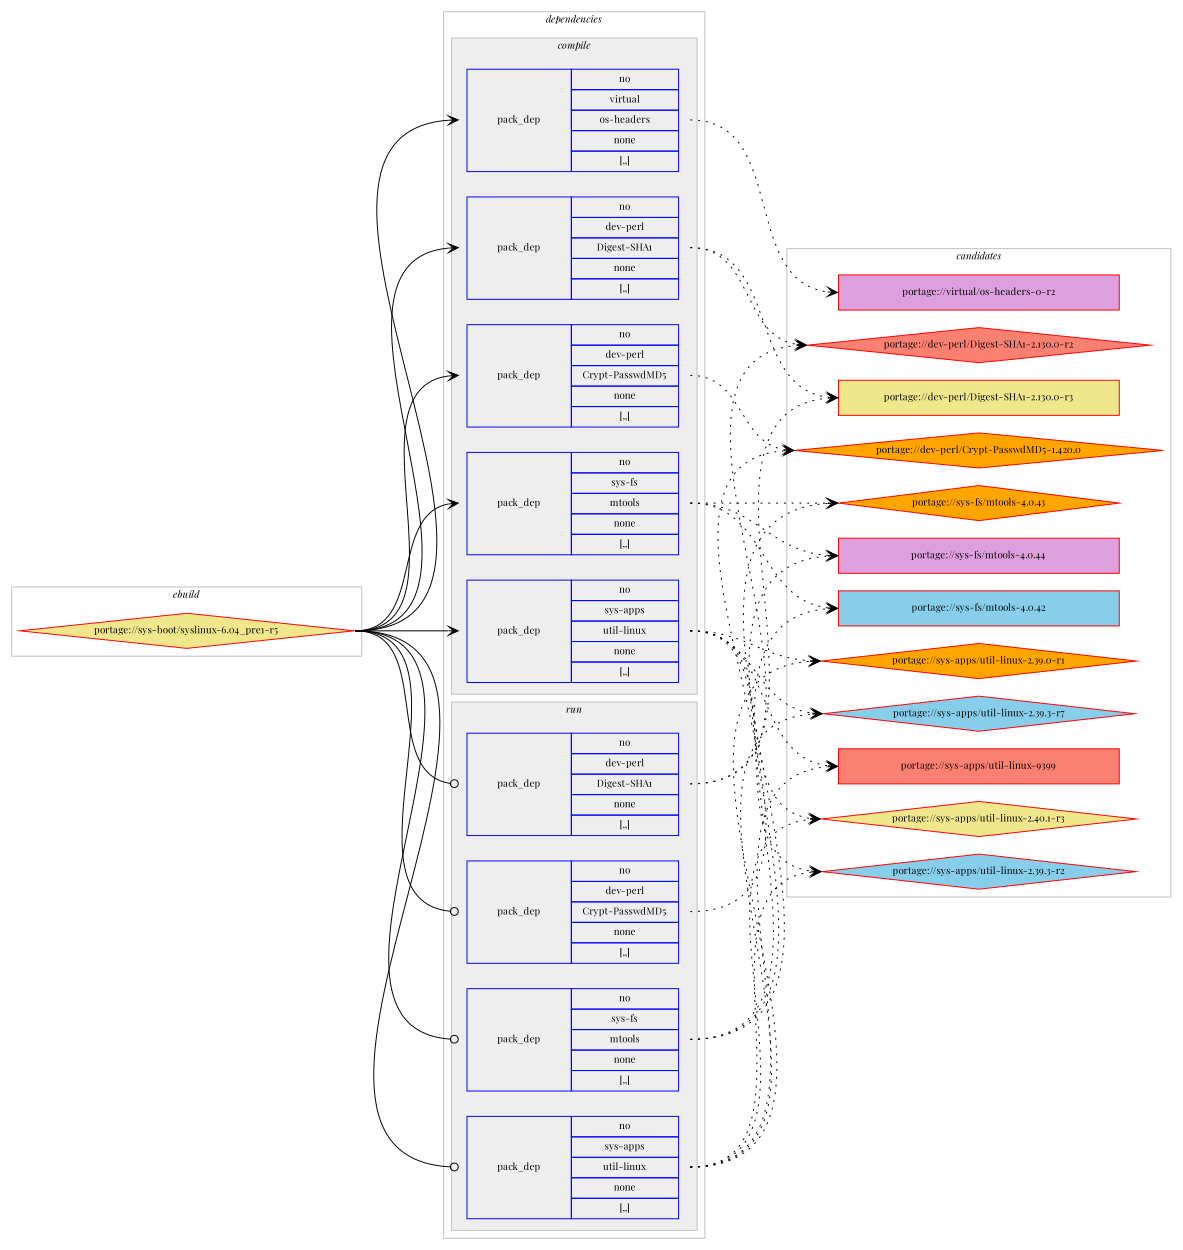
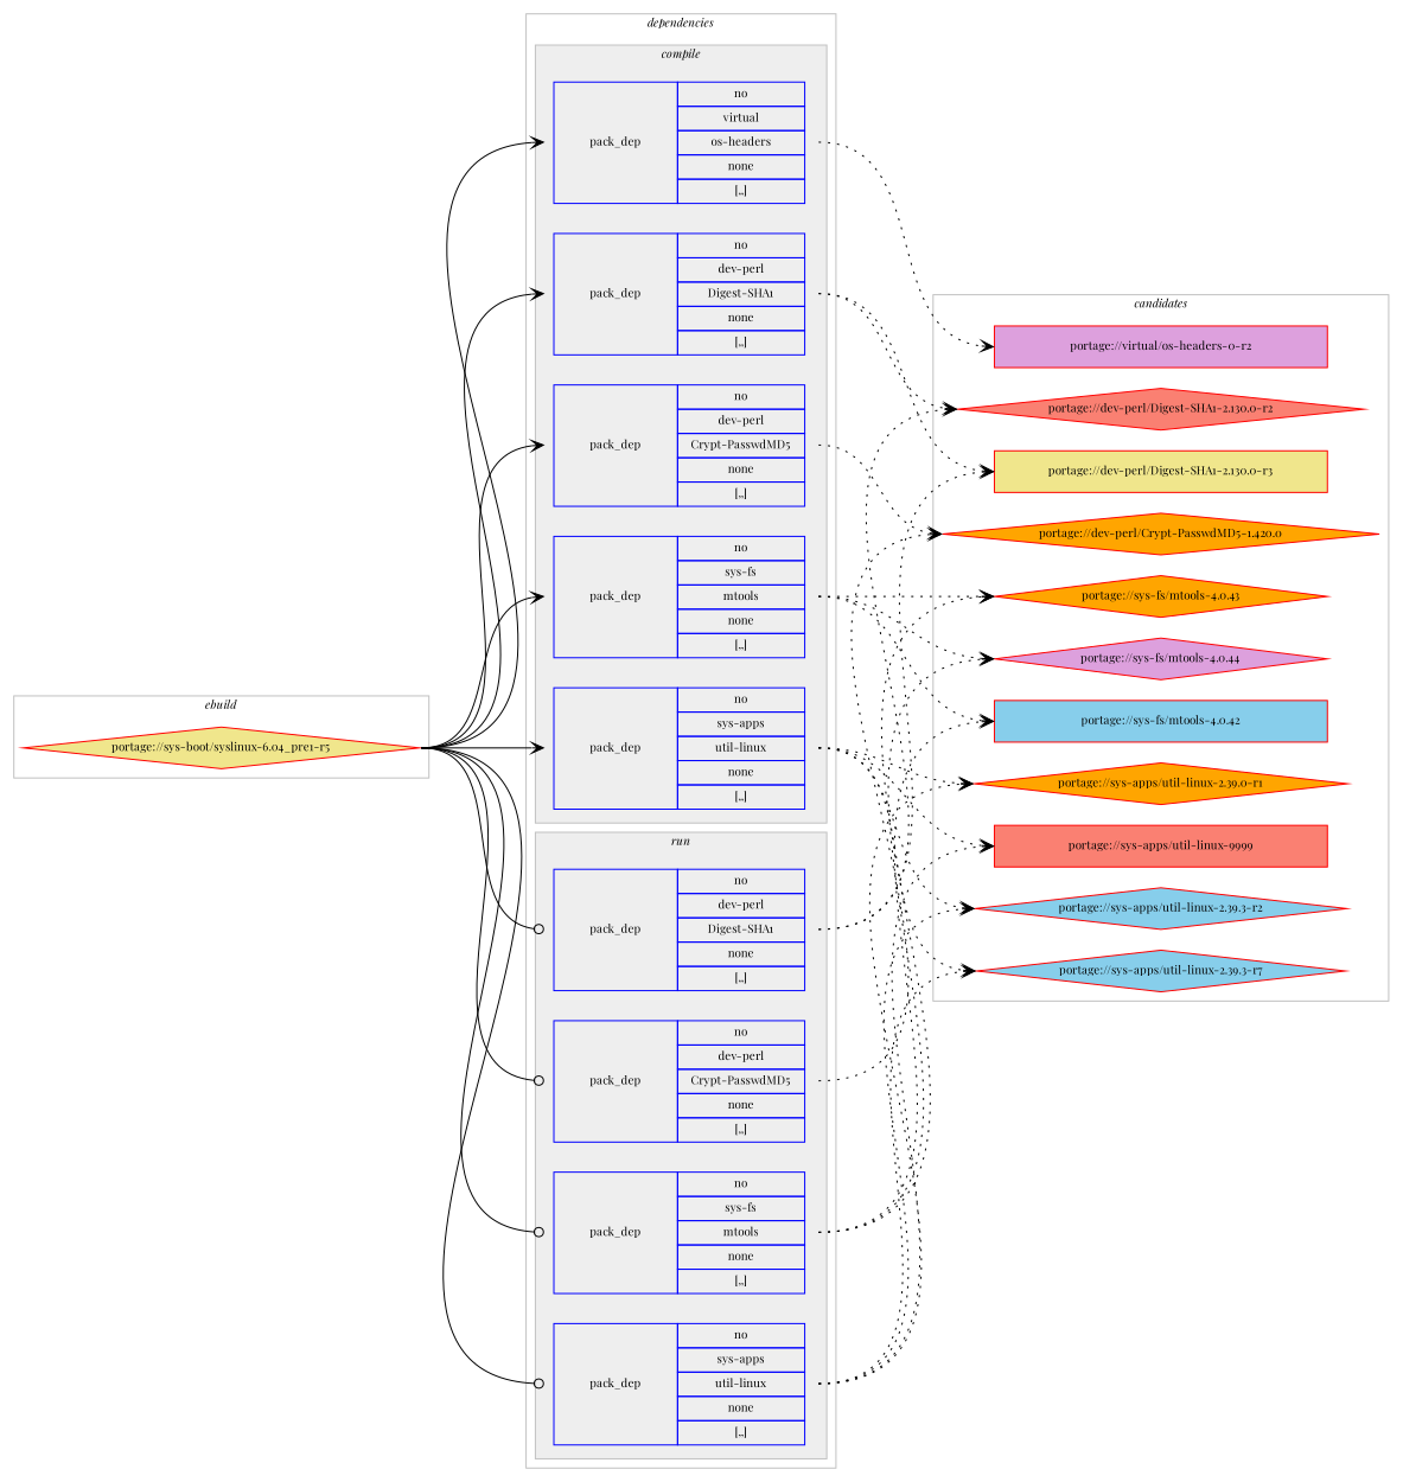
  digraph {
    compound=true
    concentrate=true
    fontname="Playfair Display"
    fontsize=10
    newrank=true
    rankdir=LR
    ranksep=1.5
    node [color=red fontname="Playfair Display" fontsize=10 shape=none style=filled]
    edge [arrowhead=vee fontname="Playfair Display" headport=w style=dotted tailport=e weight=100]
    n1 [fillcolor=khaki label="portage://sys-boot/syslinux-6.04_pre1-r5" shape=diamond width=4]
    n2 [color=blue label=<<TABLE BORDER="0" CELLBORDER="1" CELLSPACING="0" CELLPADDING="4" WIDTH="220"><TR><TD ROWSPAN="6" CELLPADDING="30">pack_dep</TD></TR><TR><TD WIDTH="110">no</TD></TR><TR><TD>dev-perl</TD></TR><TR><TD>Crypt-PasswdMD5</TD></TR><TR><TD>none</TD></TR><TR><TD>[,,]</TD></TR></TABLE>> style=""]
    n3 [color=blue label=<<TABLE BORDER="0" CELLBORDER="1" CELLSPACING="0" CELLPADDING="4" WIDTH="220"><TR><TD ROWSPAN="6" CELLPADDING="30">pack_dep</TD></TR><TR><TD WIDTH="110">no</TD></TR><TR><TD>dev-perl</TD></TR><TR><TD>Digest-SHA1</TD></TR><TR><TD>none</TD></TR><TR><TD>[,,]</TD></TR></TABLE>> style=""]
    n4 [color=blue label=<<TABLE BORDER="0" CELLBORDER="1" CELLSPACING="0" CELLPADDING="4" WIDTH="220"><TR><TD ROWSPAN="6" CELLPADDING="30">pack_dep</TD></TR><TR><TD WIDTH="110">no</TD></TR><TR><TD>sys-apps</TD></TR><TR><TD>util-linux</TD></TR><TR><TD>none</TD></TR><TR><TD>[,,]</TD></TR></TABLE>> style=""]
    n5 [color=blue label=<<TABLE BORDER="0" CELLBORDER="1" CELLSPACING="0" CELLPADDING="4" WIDTH="220"><TR><TD ROWSPAN="6" CELLPADDING="30">pack_dep</TD></TR><TR><TD WIDTH="110">no</TD></TR><TR><TD>sys-fs</TD></TR><TR><TD>mtools</TD></TR><TR><TD>none</TD></TR><TR><TD>[,,]</TD></TR></TABLE>> style=""]
    n6 [color=blue label=<<TABLE BORDER="0" CELLBORDER="1" CELLSPACING="0" CELLPADDING="4" WIDTH="220"><TR><TD ROWSPAN="6" CELLPADDING="30">pack_dep</TD></TR><TR><TD WIDTH="110">no</TD></TR><TR><TD>virtual</TD></TR><TR><TD>os-headers</TD></TR><TR><TD>none</TD></TR><TR><TD>[,,]</TD></TR></TABLE>> style=""]
    n7 [color=blue label=<<TABLE BORDER="0" CELLBORDER="1" CELLSPACING="0" CELLPADDING="4" WIDTH="220"><TR><TD ROWSPAN="6" CELLPADDING="30">pack_dep</TD></TR><TR><TD WIDTH="110">no</TD></TR><TR><TD>dev-perl</TD></TR><TR><TD>Crypt-PasswdMD5</TD></TR><TR><TD>none</TD></TR><TR><TD>[,,]</TD></TR></TABLE>> style=""]
    n8 [color=blue label=<<TABLE BORDER="0" CELLBORDER="1" CELLSPACING="0" CELLPADDING="4" WIDTH="220"><TR><TD ROWSPAN="6" CELLPADDING="30">pack_dep</TD></TR><TR><TD WIDTH="110">no</TD></TR><TR><TD>dev-perl</TD></TR><TR><TD>Digest-SHA1</TD></TR><TR><TD>none</TD></TR><TR><TD>[,,]</TD></TR></TABLE>> style=""]
    n9 [color=blue label=<<TABLE BORDER="0" CELLBORDER="1" CELLSPACING="0" CELLPADDING="4" WIDTH="220"><TR><TD ROWSPAN="6" CELLPADDING="30">pack_dep</TD></TR><TR><TD WIDTH="110">no</TD></TR><TR><TD>sys-apps</TD></TR><TR><TD>util-linux</TD></TR><TR><TD>none</TD></TR><TR><TD>[,,]</TD></TR></TABLE>> style=""]
    n10 [color=blue label=<<TABLE BORDER="0" CELLBORDER="1" CELLSPACING="0" CELLPADDING="4" WIDTH="220"><TR><TD ROWSPAN="6" CELLPADDING="30">pack_dep</TD></TR><TR><TD WIDTH="110">no</TD></TR><TR><TD>sys-fs</TD></TR><TR><TD>mtools</TD></TR><TR><TD>none</TD></TR><TR><TD>[,,]</TD></TR></TABLE>> style=""]
    n11 [fillcolor=salmon label="portage://dev-perl/Digest-SHA1-2.130.0-r2" shape=diamond width=4]
    n12 [fillcolor=khaki label="portage://dev-perl/Digest-SHA1-2.130.0-r3" shape=box width=4]
    n13 [fillcolor=orange label="portage://dev-perl/Crypt-PasswdMD5-1.420.0" shape=diamond width=4]
    n14 [fillcolor=skyblue label="portage://sys-apps/util-linux-2.39.3-r2" shape=diamond width=4]
    n15 [fillcolor=skyblue label="portage://sys-apps/util-linux-2.39.3-r7" shape=diamond width=4]
    n16 [fillcolor=orange label="portage://sys-apps/util-linux-2.39.0-r1" shape=diamond width=4]
-   n17 [fillcolor=khaki label="portage://sys-apps/util-linux-2.40.1-r3" shape=diamond width=4]
-   n18 [fillcolor=salmon label="portage://sys-apps/util-linux-9399" shape=box width=4]
+   n18 [fillcolor=salmon label="portage://sys-apps/util-linux-9999" shape=box width=4]
    n19 [fillcolor=skyblue label="portage://sys-fs/mtools-4.0.42" shape=box width=4]
    n20 [fillcolor=orange label="portage://sys-fs/mtools-4.0.43" shape=diamond width=4]
-   n21 [fillcolor=plum label="portage://sys-fs/mtools-4.0.44" shape=box width=4]
+   n21 [fillcolor=plum label="portage://sys-fs/mtools-4.0.44" shape=diamond width=4]
    n22 [fillcolor=plum label="portage://virtual/os-headers-0-r2" shape=box width=4]
    subgraph cluster_1 {
      color=gray
      label=<<i>dependencies</i>>
      subgraph cluster_2 {
        color=gray
        fillcolor="#eeeeee"
        label=<<i>compile</i>>
        style=filled
        subgraph sub_3 {
          color=gray
          fillcolor="#eeeeee"
          label=<<i>compile</i>>
          style=filled
          n2
        }
        subgraph sub_4 {
          color=gray
          fillcolor="#eeeeee"
          label=<<i>compile</i>>
          style=filled
          n3
        }
        subgraph sub_5 {
          color=gray
          fillcolor="#eeeeee"
          label=<<i>compile</i>>
          style=filled
          n4
        }
        subgraph sub_6 {
          color=gray
          fillcolor="#eeeeee"
          label=<<i>compile</i>>
          style=filled
          n5
        }
        subgraph sub_7 {
          color=gray
          fillcolor="#eeeeee"
          label=<<i>compile</i>>
          style=filled
          n6
        }
      }
      subgraph cluster_8 {
        color=gray
        fillcolor="#eeeeee"
        label=<<i>compile and run</i>>
        style=filled
      }
      subgraph cluster_9 {
        color=gray
        fillcolor="#eeeeee"
        label=<<i>run</i>>
        style=filled
        subgraph sub_10 {
          color=gray
          fillcolor="#eeeeee"
          label=<<i>run</i>>
          style=filled
          n7
        }
        subgraph sub_11 {
          color=gray
          fillcolor="#eeeeee"
          label=<<i>run</i>>
          style=filled
          n8
        }
        subgraph sub_12 {
          color=gray
          fillcolor="#eeeeee"
          label=<<i>run</i>>
          style=filled
          n9
        }
        subgraph sub_13 {
          color=gray
          fillcolor="#eeeeee"
          label=<<i>run</i>>
          style=filled
          n10
        }
      }
    }
    subgraph cluster_14 {
      color=gray
      label=<<i>ebuild</i>>
      rank=same
      n1
    }
    subgraph cluster_15 {
      color=gray
      label=<<i>candidates</i>>
      rank=same
      subgraph sub_16 {
        color=black
        label=<<i>candidates</i>>
        nodesep=1
        rank=same
        n11
        n12
      }
      subgraph sub_17 {
        color=black
        label=<<i>candidates</i>>
        nodesep=1
        rank=same
        n13
      }
      subgraph sub_18 {
        color=black
        label=<<i>candidates</i>>
        nodesep=1
        rank=same
        n14
        n15
        n16
-       n17
        n18
      }
      subgraph sub_19 {
        color=black
        label=<<i>candidates</i>>
        nodesep=1
        rank=same
        n19
        n20
        n21
      }
      subgraph sub_20 {
        color=black
        label=<<i>candidates</i>>
        nodesep=1
        rank=same
        n22
      }
      subgraph sub_21 {
        color=black
        label=<<i>candidates</i>>
        nodesep=1
        rank=same
        n13
      }
      subgraph sub_22 {
        color=black
        label=<<i>candidates</i>>
        nodesep=1
        rank=same
        n11
        n12
      }
      subgraph sub_23 {
        color=black
        label=<<i>candidates</i>>
        nodesep=1
        rank=same
        n14
        n15
        n16
-       n17
        n18
      }
      subgraph sub_24 {
        color=black
        label=<<i>candidates</i>>
        nodesep=1
        rank=same
        n19
        n20
        n21
      }
    }
    n1 -> n2 [style=solid weight=20]
    n1 -> n3 [style=solid weight=20]
    n1 -> n4 [style=solid weight=20]
    n1 -> n5 [style=solid weight=20]
    n1 -> n6 [style=solid weight=20]
    n1 -> n7 [arrowhead=odot style=solid weight=20]
    n1 -> n8 [arrowhead=odot style=solid weight=20]
    n1 -> n9 [arrowhead=odot style=solid weight=20]
    n1 -> n10 [arrowhead=odot style=solid weight=20]
    n2 -> n13
    n3 -> n11
    n3 -> n12
    n4 -> n14
    n4 -> n15
    n4 -> n16
-   n4 -> n17
    n4 -> n18
    n5 -> n19
    n5 -> n20
    n5 -> n21
    n6 -> n22
    n7 -> n13
    n8 -> n11
    n8 -> n12
    n9 -> n14
    n9 -> n15
    n9 -> n16
-   n9 -> n17
    n9 -> n18
    n10 -> n19
    n10 -> n20
    n10 -> n21
  }
